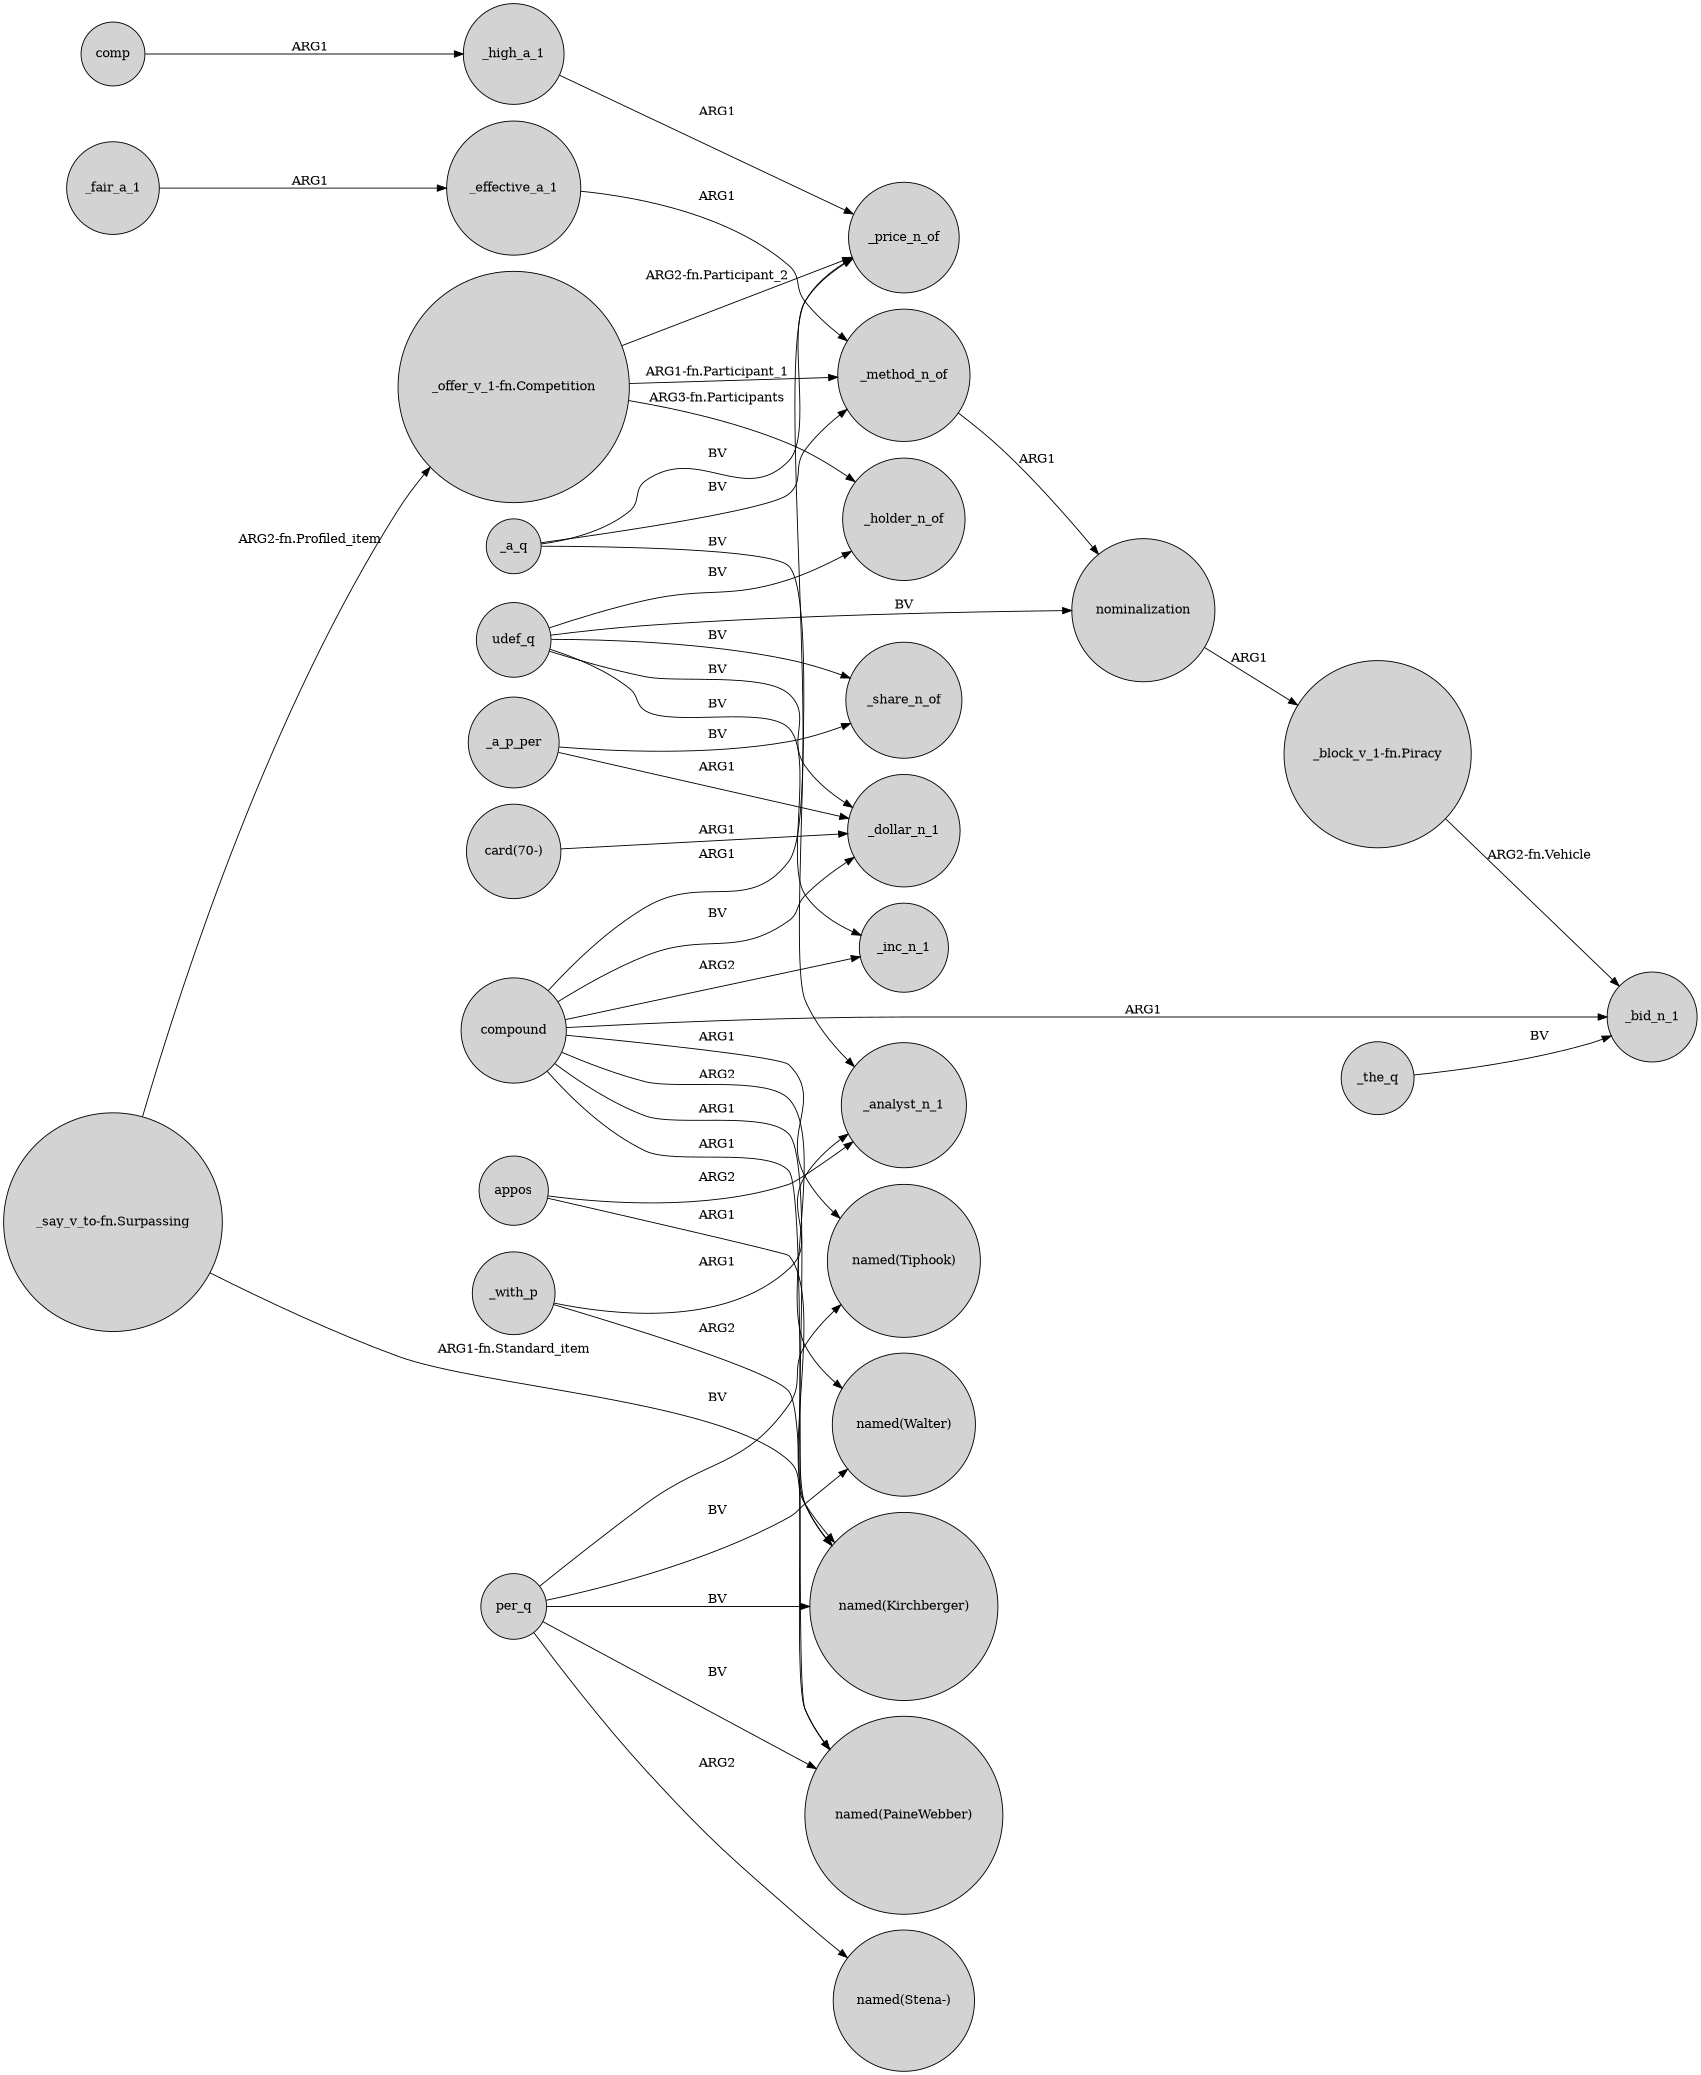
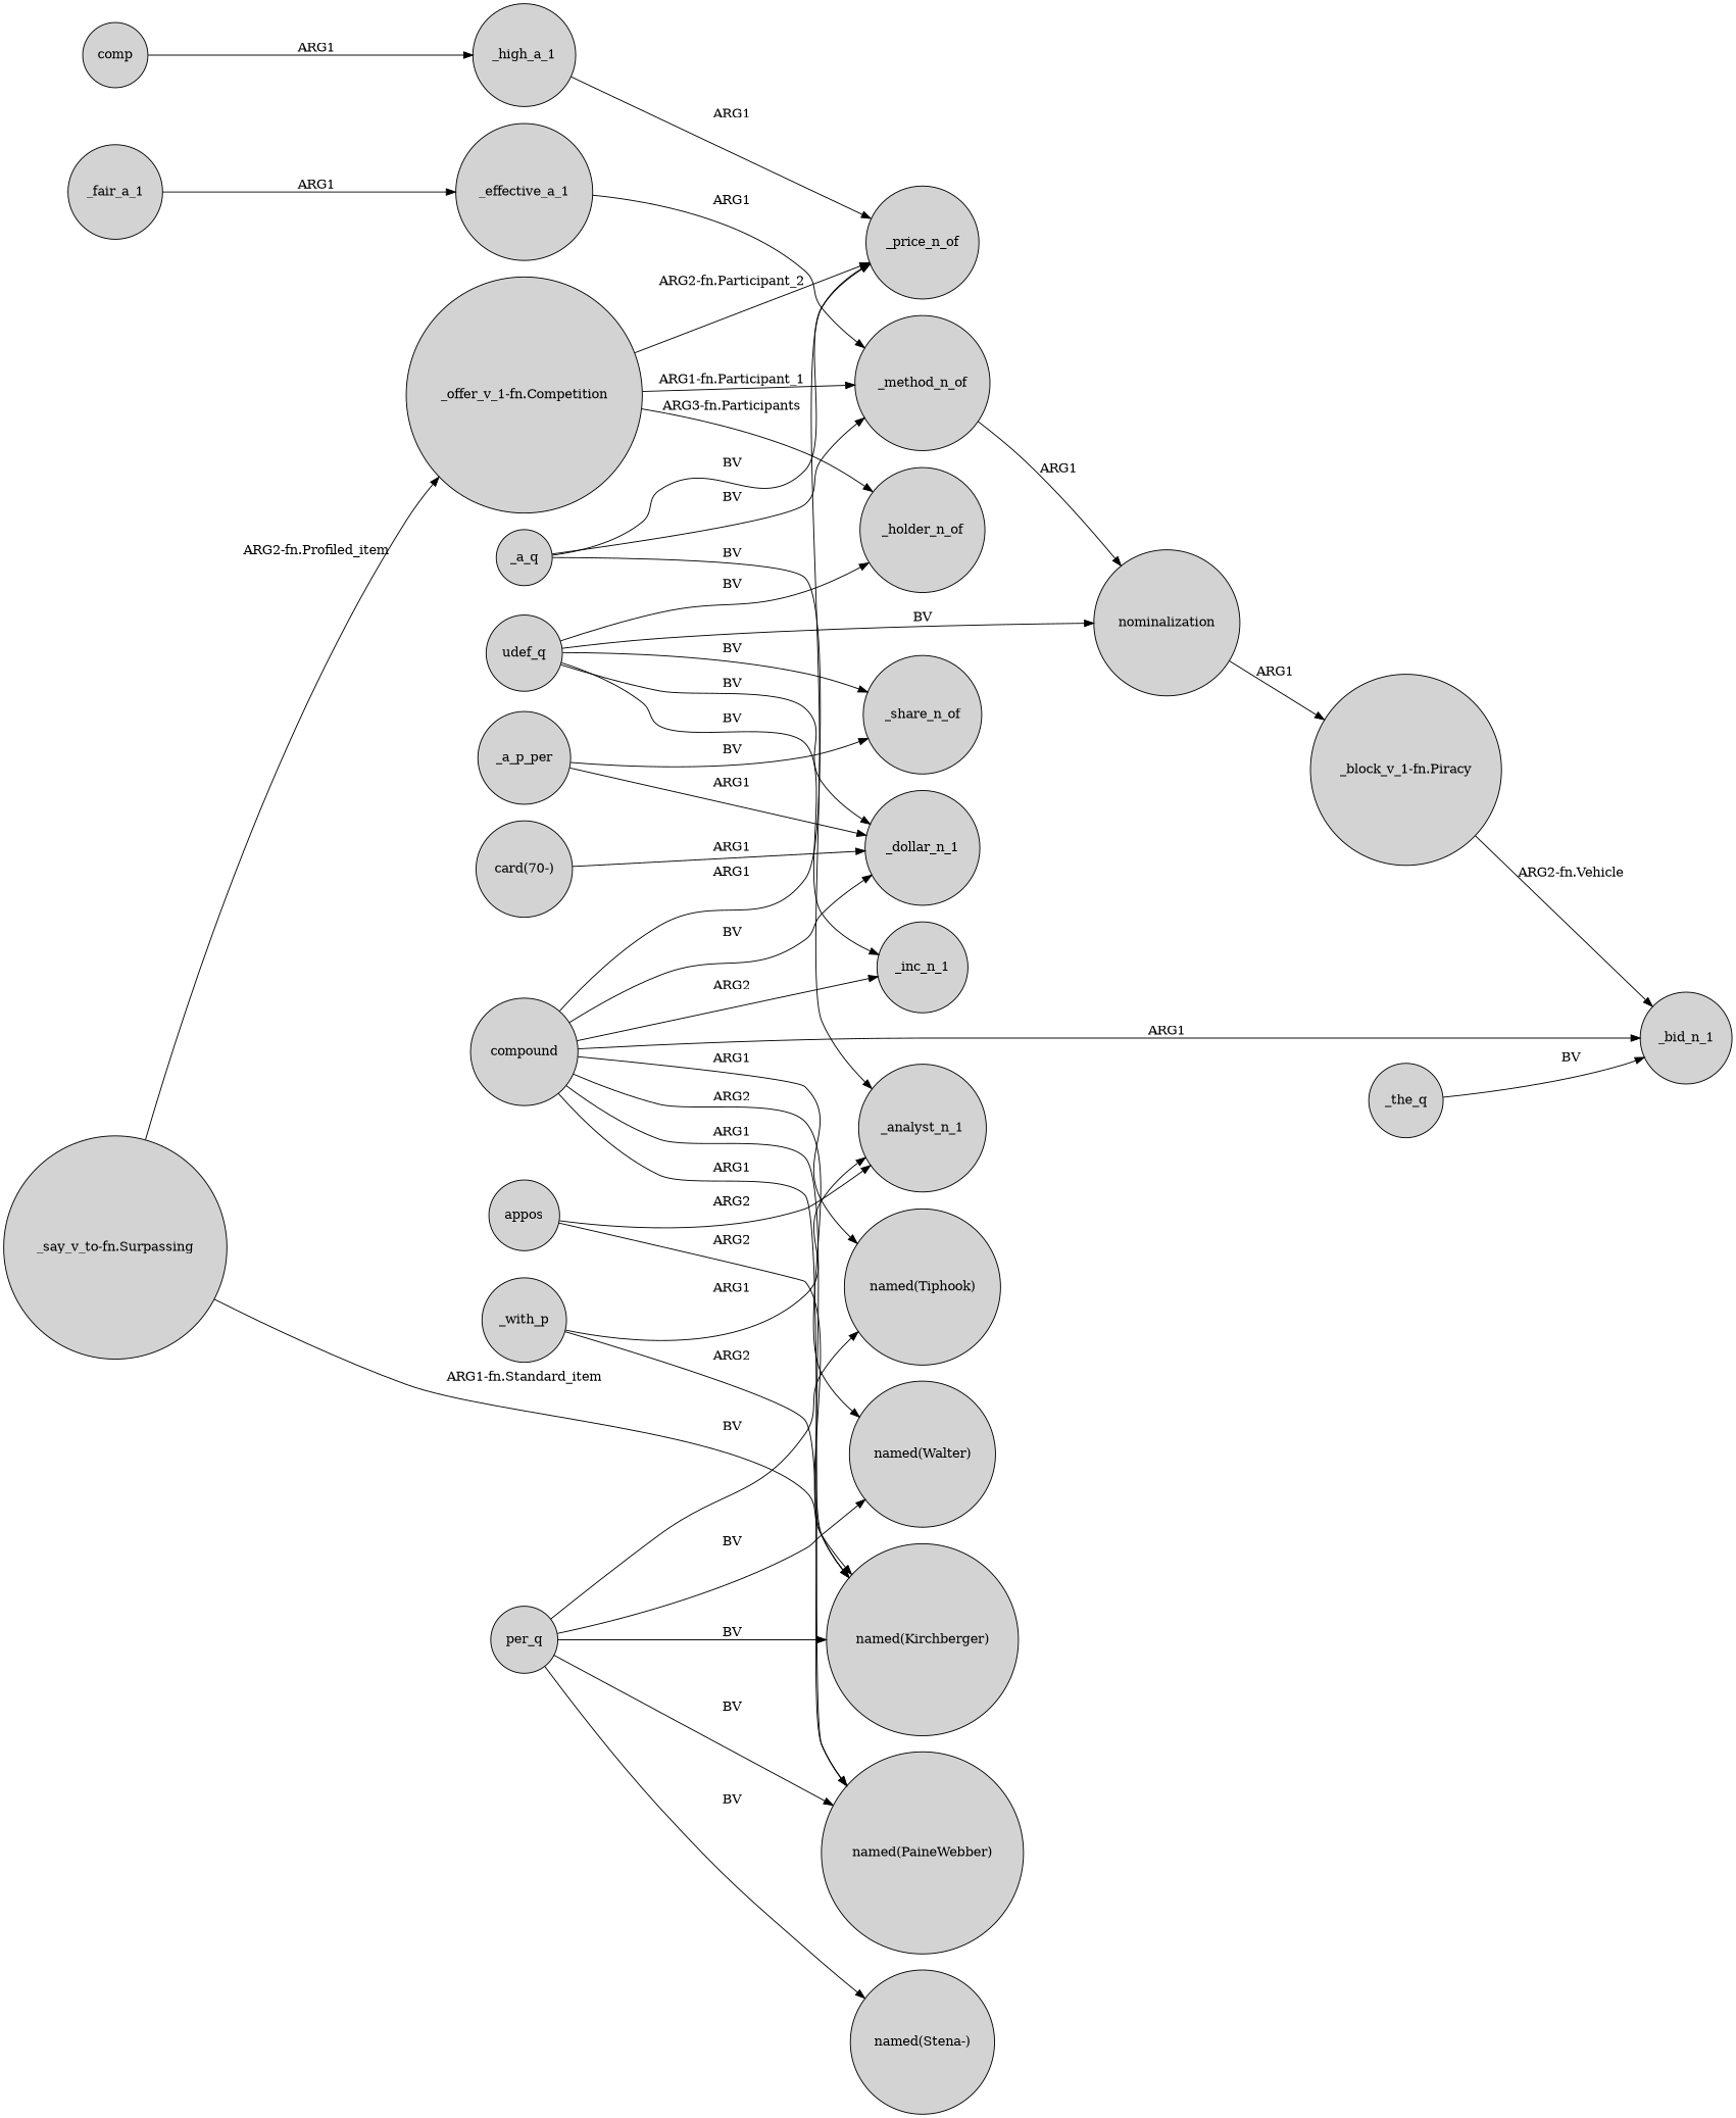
  digraph {
    rankdir=LR
    node [shape=circle style=filled]
    _fair_a_1
    _effective_a_1
    _method_n_of
    nominalization
    udef_q
    _dollar_n_1
    _holder_n_of
    _inc_n_1
    _share_n_of
    "_block_v_1-fn.Piracy"
    _bid_n_1
    appos
    "named(Kirchberger)"
    _analyst_n_1
    n15 [label=per_q]
    "named(Tiphook)"
    "named(Walter)"
    "named(PaineWebber)"
    "named(Stena-)"
    compound
    _price_n_of
    _with_p
    "_offer_v_1-fn.Competition"
    _high_a_1
    _a_q
    _a_p_per
    "_say_v_to-fn.Surpassing"
    comp
    "card(70-)"
    _the_q
    _fair_a_1 -> _effective_a_1 [label=ARG1]
    _effective_a_1 -> _method_n_of [label=ARG1]
    _method_n_of -> nominalization [label=ARG1]
    nominalization -> "_block_v_1-fn.Piracy" [label=ARG1]
    udef_q -> nominalization [label=BV]
    udef_q -> _dollar_n_1 [label=BV]
    udef_q -> _holder_n_of [label=BV]
    udef_q -> _inc_n_1 [label=BV]
    udef_q -> _share_n_of [label=BV]
    "_block_v_1-fn.Piracy" -> _bid_n_1 [label="ARG2-fn.Vehicle"]
-   appos -> "named(Kirchberger)" [label=ARG1]
+   appos -> "named(Kirchberger)" [label=ARG2]
    appos -> _analyst_n_1 [label=ARG2]
    n15 -> "named(Kirchberger)" [label=BV]
    n15 -> "named(Tiphook)" [label=BV]
    n15 -> "named(Walter)" [label=BV]
    n15 -> "named(PaineWebber)" [label=BV]
-   n15 -> "named(Stena-)" [label=ARG2]
+   n15 -> "named(Stena-)" [label=BV]
    compound -> _dollar_n_1 [label=BV]
    compound -> _inc_n_1 [label=ARG2]
    compound -> _bid_n_1 [label=ARG1]
    compound -> "named(Kirchberger)" [label=ARG1]
    compound -> "named(Tiphook)" [label=ARG1]
    compound -> "named(Walter)" [label=ARG2]
    compound -> "named(PaineWebber)" [label=ARG1]
    compound -> _price_n_of [label=ARG1]
    _with_p -> _analyst_n_1 [label=ARG1]
    _with_p -> "named(PaineWebber)" [label=ARG2]
    "_offer_v_1-fn.Competition" -> _method_n_of [label="ARG1-fn.Participant_1"]
    "_offer_v_1-fn.Competition" -> _holder_n_of [label="ARG3-fn.Participants"]
    "_offer_v_1-fn.Competition" -> _price_n_of [label="ARG2-fn.Participant_2"]
    _high_a_1 -> _price_n_of [label=ARG1]
    _a_q -> _method_n_of [label=BV]
    _a_q -> _analyst_n_1 [label=BV]
    _a_q -> _price_n_of [label=BV]
    _a_p_per -> _dollar_n_1 [label=ARG1]
    _a_p_per -> _share_n_of [label=BV]
    "_say_v_to-fn.Surpassing" -> "named(Kirchberger)" [label="ARG1-fn.Standard_item"]
    "_say_v_to-fn.Surpassing" -> "_offer_v_1-fn.Competition" [label="ARG2-fn.Profiled_item"]
    comp -> _high_a_1 [label=ARG1]
    "card(70-)" -> _dollar_n_1 [label=ARG1]
    _the_q -> _bid_n_1 [label=BV]
  }
